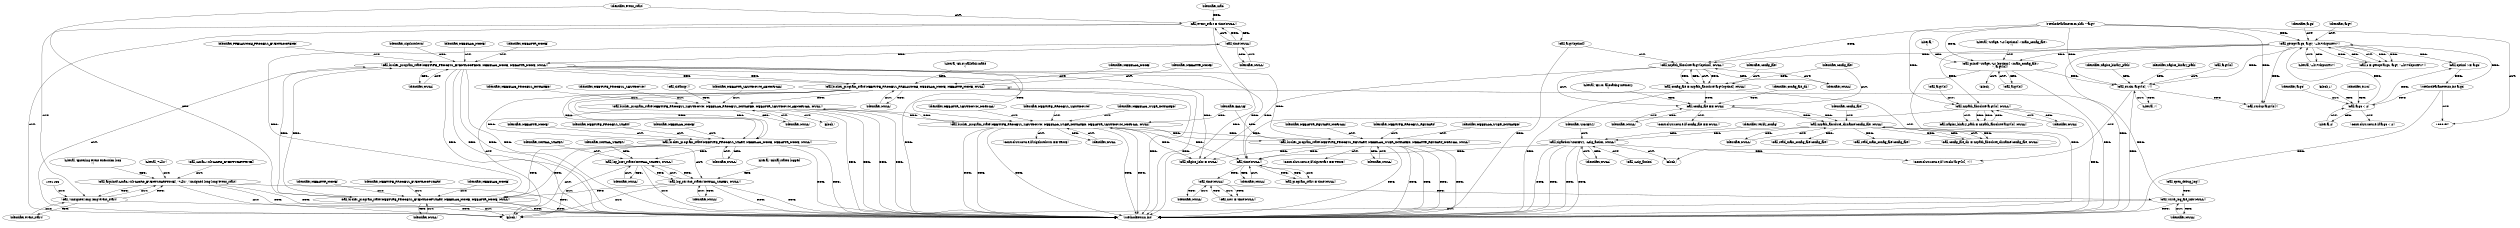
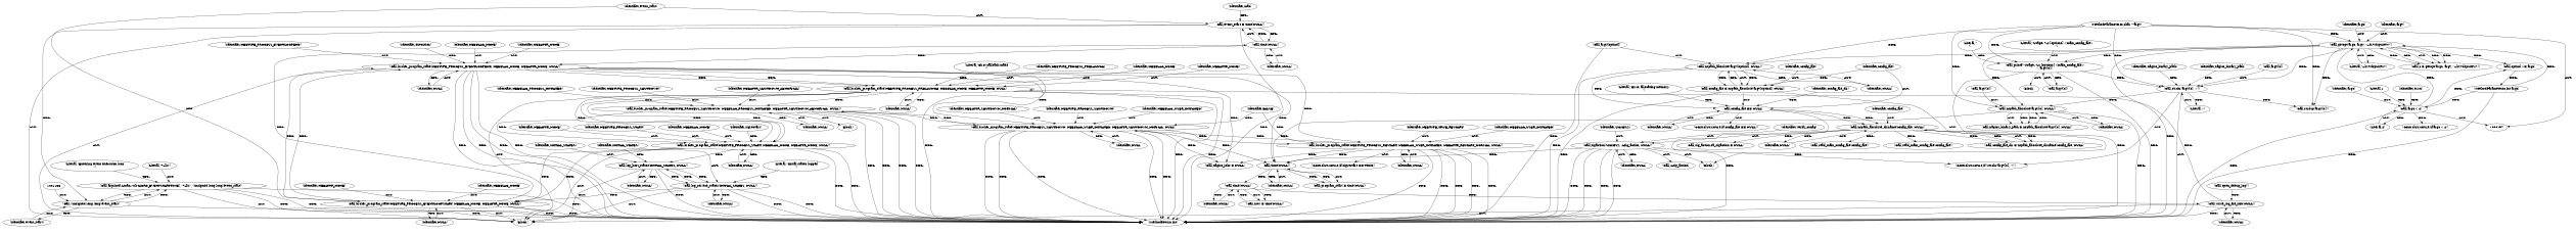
  digraph {
    n1 [label="(Call,asprintf(&mac->x[MACRO_EVENTSTARTTIME], \"%llu\", (unsigned long long)event_start))"]
    n2 [label="(Call,(unsigned long long)event_start)"]
    n3 [label="(Block,)"]
    n4 [label="(MethodReturn,int)"]
    n5 [label="(Identifier,event_start)"]
    n6 [label="(Call,event_start = time(NULL))"]
    n7 [label="(Call,time(NULL))"]
    n8 [label="(Call,broker_program_state(NEBTYPE_PROCESS_EVENTLOOPEND, NEBFLAG_NONE, NEBATTR_NONE, NULL))"]
    n9 [label="(Identifier,NULL)"]
    n10 [label="(Call,broker_program_state(NEBTYPE_PROCESS_PRELAUNCH, NEBFLAG_NONE, NEBATTR_NONE, NULL))"]
    n11 [label="(Call,time(NULL))"]
    n12 [label="(Call,broker_program_state(NEBTYPE_PROCESS_RESTART, NEBFLAG_USER_INITIATED, NEBATTR_RESTART_NORMAL, NULL))"]
    n13 [label="(Call,broker_program_state(NEBTYPE_PROCESS_SHUTDOWN, NEBFLAG_USER_INITIATED, NEBATTR_SHUTDOWN_NORMAL, NULL))"]
    n14 [label="(Call,nagios_iobs = NULL)"]
    n15 [label="(Identifier,NULL)"]
    n16 [label="(Call,broker_program_state(NEBTYPE_PROCESS_EVENTLOOPSTART, NEBFLAG_NONE, NEBATTR_NONE, NULL))"]
    n17 [label="(Identifier,NULL)"]
    n18 [label="(Call,broker_program_state(NEBTYPE_PROCESS_START, NEBFLAG_NONE, NEBATTR_NONE, NULL))"]
    n19 [label="(Call,log_host_states(INITIAL_STATES, NULL))"]
    n20 [label="(Identifier,NULL)"]
    n21 [label="(Call,log_service_states(INITIAL_STATES, NULL))"]
    n22 [label="(Identifier,NULL)"]
    n23 [label="(Call,broker_program_state(NEBTYPE_PROCESS_SHUTDOWN, NEBFLAG_PROCESS_INITIATED, NEBATTR_SHUTDOWN_ABNORMAL, NULL))"]
    n24 [label="(Identifier,NULL)"]
    n25 [label="(Identifier,NULL)"]
    n26 [label="(Block,)"]
    n27 [label="(Call,time(NULL))"]
    n28 [label="(Identifier,NULL)"]
    n29 [label="(Call,program_start = time(NULL))"]
    n30 [label="(ControlStructure,if(sigrestart == TRUE))"]
    n31 [label="(Identifier,NULL)"]
-   n32 [label="(ControlStructure,if(sigshutdown == TRUE))"]
    n33 [label="(Identifier,NULL)"]
    n34 [label="(Call,write_log_file_info(NULL))"]
    n35 [label="(Identifier,NULL)"]
    n36 [label="(Identifier,NULL)"]
    n37 [label="(Call,now = time(NULL))"]
    n38 [label="(Call,sigaction(SIGXFSZ, &sig_action, NULL))"]
    n39 [label="(Block,)"]
    n40 [label="(Identifier,NULL)"]
    n41 [label="(ControlStructure,if (strchr(argv[0], '/')))"]
    n42 [label="(Call,nspath_absolute(argv[0], NULL))"]
    n43 [label="(Call,nagios_binary_path = nspath_absolute(argv[0], NULL))"]
    n44 [label="(Identifier,NULL)"]
    n45 [label="(Call,nspath_absolute_dirname(config_file, NULL))"]
+   n46 [label="(Call,sig_action.sa_sigaction = NULL)"]
    n47 [label="(Identifier,NULL)"]
    n48 [label="(Call,read_main_config_file(config_file))"]
    n49 [label="(Call,read_main_config_file(config_file))"]
    n50 [label="(Call,config_file_dir = nspath_absolute_dirname(config_file, NULL))"]
    n51 [label="(Call,config_file == NULL)"]
    n52 [label="(ControlStructure,if(config_file == NULL))"]
    n53 [label="(Identifier,NULL)"]
    n54 [label="(Call,config_file = nspath_absolute(argv[optind], NULL))"]
    n55 [label="(Call,nspath_absolute(argv[optind], NULL))"]
    n56 [label="(Identifier,NULL)"]
    n57 [label="(Call,getopt(argc, argv, \"+hVvdspuxTW\"))"]
    n58 [label="(Call,strchr(argv[0], '/'))"]
    n59 [label="(Call,printf(\"Usage: %s [options] <main_config_file>\n\", argv[0]))"]
    n60 [label="(Call,optind >= argc)"]
    n61 [label="(Literal,\"+hVvdspuxTW\")"]
    n62 [label="(Call,strdup(argv[0]))"]
    n63 [label="(Call,c = getopt(argc, argv, \"+hVvdspuxTW\"))"]
    n64 [label="(Literal,'/')"]
    n65 [label="(Block,)"]
    n66 [label="(Call,argv[0])"]
    n67 [label="(MethodParameterIn,int argc)"]
    n68 [label="(Call,argc < 2)"]
    n69 [label="(Literal,2)"]
    n70 [label="(ControlStructure,if(argc < 2))"]
    1000197
    n72 [label="(MethodParameterIn,char **argv)"]
    n73 [label="(Identifier,NULL)"]
    n74 [label="(Literal,\"First callback made\n\")"]
    n75 [label="(Literal,\"Entering event execution loop\n\")"]
    n76 [label="(Identifier,verify_config)"]
    n77 [label="(Identifier,NEBFLAG_NONE)"]
    n78 [label="(Call,&sig_action)"]
    n79 [label="(Identifier,NEBATTR_SHUTDOWN_NORMAL)"]
    n80 [label="(Identifier,event_start)"]
    n81 [label="(Call,argv[optind])"]
    n82 [label="(Identifier,INITIAL_STATES)"]
    n83 [label="(Identifier,mac)"]
    n84 [label="(Identifier,FALSE)"]
    n85 [label="(Identifier,config_file_dir)"]
    n86 [label="(Call,argv[0])"]
    n87 [label="(Identifier,argv)"]
-   n88 [label="(Identifier,NEBTYPE_PROCESS_RESTART)"]
+   n88 [label="(Identifier,NEBTYPE_TRUE_RESTART)"]
    n89 [label="(Identifier,NEBATTR_NONE)"]
    n90 [label="(Identifier,NEBFLAG_USER_INITIATED)"]
-   n91 [label="(Call,cleanup())"]
    n92 [label="(Identifier,INITIAL_STATES)"]
-   n93 [label="(Identifier,sigshutdown)"]
+   n93 [label="(Identifier,execution)"]
    n94 [label="(Literal,\"%llu\")"]
    n95 [label="(Identifier,NEBATTR_SHUTDOWN_ABNORMAL)"]
    n96 [label="(Literal,\"Error allocating memory.\n\")"]
+   n97 [label="(Identifier,NEBTYPE_PROCESS_PRELAUNCH)"]
    n98 [label="(Identifier,NEBATTR_NONE)"]
    n99 [label="(Identifier,nagios_binary_path)"]
    n100 [label="(Identifier,NEBFLAG_NONE)"]
    n101 [label="(Identifier,argc)"]
-   n102 [label="(Call,&mac->x[MACRO_EVENTSTARTTIME])"]
    n103 [label="(Identifier,NEBFLAG_PROCESS_INITIATED)"]
    n104 [label="(Identifier,NEBFLAG_NONE)"]
    n105 [label="(Literal,\"\n\")"]
    n106 [label="(Literal,\"Initial states logged\n\")"]
    n107 [label="(Identifier,NEBATTR_NONE)"]
    n108 [label="(Identifier,SIGXFSZ)"]
    n109 [label="(Identifier,NEBATTR_NONE)"]
    n110 [label="(Identifier,NEBTYPE_PROCESS_SHUTDOWN)"]
    n111 [label="(Identifier,config_file)"]
-   n112 [label="(Identifier,NEBATTR_RESTART_NORMAL)"]
    n113 [label="(Identifier,config_file)"]
    n114 [label="(Identifier,config_file)"]
    n115 [label="(Identifier,NEBTYPE_PROCESS_START)"]
    n116 [label="(Literal,\"Usage: %s [options] <main_config_file>\n\")"]
    n117 [label="(Identifier,NEBFLAG_NONE)"]
    n118 [label="(Call,argv[0])"]
-   n119 [label="(Block,1)"]
+   n119 [label="(Literal,1)"]
    n120 [label="(Identifier,nagios_binary_path)"]
    n121 [label="(Identifier,NEBTYPE_PROCESS_SHUTDOWN)"]
    n122 [label="(Call,open_debug_log())"]
-   n124 [label="(Identifier,PRELAUNCH_PROCESS_EVENTLOOPEND)"]
+   n123 [label="(Identifier,sigrestart)"]
+   n124 [label="(Identifier,NEBTYPE_PROCESS_EVENTLOOPEND)"]
    n125 [label="(Identifier,error)"]
    n126 [label="(Identifier,argc)"]
    n127 [label="(Identifier,NEBFLAG_USER_INITIATED)"]
-   n128 [label="(Identifier,NEBTYPE_PROCESS_EVENTLOOPSTART)"]
    1001135
    n1 -> n2 [label="CFG: "]
    n1 -> n3 [label="AST: "]
    n1 -> n4 [label="DDG: "]
    n1 -> n4 [label="DDG: "]
    n1 -> n4 [label="DDG: "]
    n2 -> n1 [label="AST: "]
    n2 -> n1 [label="DDG: "]
    n2 -> n4 [label="DDG: "]
    n2 -> n5 [label="CFG: "]
    n5 -> n2 [label="AST: "]
-   n6 -> n2 [label="AST: "]
+   n6 -> n2 [label="DDG: "]
    n6 -> n3 [label="AST: "]
    n6 -> n4 [label="DDG: "]
    n6 -> n7 [label="CFG: "]
    n7 -> n6 [label="AST: "]
    n7 -> n6 [label="DDG: "]
    n7 -> n8 [label="DDG: "]
    n7 -> n9 [label="CFG: "]
    n8 -> n3 [label="AST: "]
    n8 -> n4 [label="DDG: "]
    n8 -> n4 [label="DDG: "]
    n8 -> n4 [label="DDG: "]
    n8 -> n4 [label="DDG: "]
    n8 -> n4 [label="DDG: "]
    n8 -> n10 [label="DDG: "]
    n8 -> n10 [label="DDG: "]
    n8 -> n11 [label="DDG: "]
    n8 -> n12 [label="DDG: "]
    n8 -> n13 [label="DDG: "]
    n8 -> n14 [label="DDG: "]
    n8 -> n15 [label="CFG: "]
    n9 -> n7 [label="AST: "]
    n10 -> n3 [label="AST: "]
    n10 -> n4 [label="DDG: "]
    n10 -> n4 [label="DDG: "]
    n10 -> n18 [label="DDG: "]
    n10 -> n18 [label="DDG: "]
    n10 -> n18 [label="DDG: "]
    n10 -> n23 [label="DDG: "]
    n10 -> n24 [label="CFG: "]
    n11 -> n27 [label="DDG: "]
    n11 -> n28 [label="CFG: "]
    n11 -> n29 [label="AST: "]
    n11 -> n29 [label="DDG: "]
    n12 -> n4 [label="DDG: "]
    n12 -> n4 [label="DDG: "]
    n12 -> n4 [label="DDG: "]
    n12 -> n4 [label="DDG: "]
    n12 -> n4 [label="DDG: "]
    n12 -> n11 [label="DDG: "]
    n12 -> n13 [label="DDG: "]
    n12 -> n14 [label="DDG: "]
    n12 -> n30 [label="AST: "]
    n12 -> n31 [label="CFG: "]
    n13 -> n4 [label="DDG: "]
    n13 -> n4 [label="DDG: "]
    n13 -> n4 [label="DDG: "]
    n13 -> n4 [label="DDG: "]
    n13 -> n4 [label="DDG: "]
    n13 -> n11 [label="DDG: "]
    n13 -> n12 [label="DDG: "]
    n13 -> n14 [label="DDG: "]
    n13 -> n23 [label="DDG: "]
-   n13 -> n32 [label="AST: "]
    n13 -> n33 [label="CFG: "]
    n15 -> n8 [label="AST: "]
    n16 -> n3 [label="AST: "]
    n16 -> n4 [label="DDG: "]
    n16 -> n4 [label="DDG: "]
    n16 -> n7 [label="DDG: "]
    n16 -> n8 [label="DDG: "]
    n16 -> n8 [label="DDG: "]
    n16 -> n17 [label="CFG: "]
    n17 -> n16 [label="AST: "]
    n18 -> n3 [label="AST: "]
    n18 -> n4 [label="DDG: "]
    n18 -> n4 [label="DDG: "]
    n18 -> n16 [label="DDG: "]
    n18 -> n16 [label="DDG: "]
    n18 -> n19 [label="DDG: "]
    n18 -> n20 [label="CFG: "]
    n19 -> n3 [label="AST: "]
-   n19 -> n4 [label="AST: "]
+   n19 -> n4 [label="DDG: "]
    n19 -> n21 [label="DDG: "]
    n19 -> n21 [label="DDG: "]
    n19 -> n22 [label="CFG: "]
    n20 -> n18 [label="AST: "]
    n21 -> n3 [label="AST: "]
    n21 -> n4 [label="DDG: "]
    n21 -> n4 [label="DDG: "]
    n21 -> n16 [label="DDG: "]
-   n21 -> n19 [label="AST: "]
+   n21 -> n19 [label="DDG: "]
    n21 -> n73 [label="CFG: "]
    n22 -> n19 [label="AST: "]
    n23 -> n4 [label="DDG: "]
    n23 -> n4 [label="DDG: "]
    n23 -> n4 [label="DDG: "]
    n23 -> n4 [label="DDG: "]
    n23 -> n13 [label="DDG: "]
    n23 -> n18 [label="DDG: "]
    n23 -> n25 [label="CFG: "]
    n23 -> n26 [label="AST: "]
    n24 -> n10 [label="AST: "]
    n25 -> n23 [label="AST: "]
    n27 -> n34 [label="DDG: "]
    n27 -> n36 [label="CFG: "]
    n27 -> n37 [label="AST: "]
    n27 -> n37 [label="DDG: "]
    n28 -> n11 [label="AST: "]
    n29 -> n11 [label="CFG: "]
    n31 -> n12 [label="AST: "]
    n33 -> n13 [label="AST: "]
    n34 -> n3 [label="AST: "]
    n34 -> n4 [label="DDG: "]
    n34 -> n10 [label="DDG: "]
    n34 -> n35 [label="CFG: "]
    n35 -> n34 [label="AST: "]
    n36 -> n27 [label="AST: "]
    n37 -> n27 [label="CFG: "]
    n38 -> n4 [label="DDG: "]
    n38 -> n4 [label="DDG: "]
    n38 -> n4 [label="DDG: "]
    n38 -> n4 [label="DDG: "]
    n38 -> n11 [label="DDG: "]
    n38 -> n39 [label="AST: "]
    n38 -> n40 [label="CFG: "]
    n38 -> n41 [label="DDG: "]
    n40 -> n38 [label="AST: "]
    n42 -> n4 [label="DDG: "]
    n42 -> n11 [label="DDG: "]
    n42 -> n43 [label="AST: "]
    n42 -> n43 [label="DDG: "]
    n42 -> n43 [label="DDG: "]
    n42 -> n44 [label="CFG: "]
    n43 -> n42 [label="CFG: "]
    n44 -> n42 [label="AST: "]
-   n45 -> n38 [label="DDG: "]
+   n45 -> n38 [label="AST: "]
+   n45 -> n46 [label="DDG: "]
    n45 -> n47 [label="CFG: "]
    n45 -> n48 [label="DDG: "]
    n45 -> n49 [label="DDG: "]
    n45 -> n50 [label="AST: "]
    n45 -> n50 [label="DDG: "]
    n45 -> n50 [label="DDG: "]
    n47 -> n45 [label="AST: "]
    n50 -> n45 [label="CFG: "]
+   n51 -> n4 [label="DDG: "]
    n51 -> n45 [label="DDG: "]
    n51 -> n45 [label="DDG: "]
    n51 -> n52 [label="AST: "]
    n51 -> n53 [label="CFG: "]
    n53 -> n51 [label="AST: "]
    n54 -> n4 [label="DDG: "]
    n54 -> n39 [label="AST: "]
-   n54 -> n51 [label="DDG: "]
+   n54 -> n51 [label="AST: "]
    n54 -> n55 [label="CFG: "]
-   n55 -> n14 [label="DDG: "]
-   n55 -> n51 [label="AST: "]
+   n55 -> n4 [label="DDG: "]
+   n55 -> n51 [label="DDG: "]
    n55 -> n54 [label="AST: "]
    n55 -> n54 [label="DDG: "]
    n55 -> n54 [label="DDG: "]
    n55 -> n56 [label="CFG: "]
    n56 -> n55 [label="AST: "]
    n57 -> n4 [label="DDG: "]
    n57 -> n42 [label="DDG: "]
    n57 -> n55 [label="DDG: "]
    n57 -> n58 [label="DDG: "]
    n57 -> n59 [label="DDG: "]
    n57 -> n60 [label="DDG: "]
    n57 -> n61 [label="CFG: "]
    n57 -> n62 [label="DDG: "]
    n57 -> n63 [label="AST: "]
    n57 -> n63 [label="DDG: "]
    n57 -> n63 [label="DDG: "]
    n57 -> n63 [label="DDG: "]
-   n58 -> n4 [label="DDG: "]
+   n58 -> n4 [label="AST: "]
    n58 -> n41 [label="AST: "]
+   n58 -> n42 [label="DDG: "]
    n58 -> n62 [label="DDG: "]
    n58 -> n64 [label="CFG: "]
    n59 -> n4 [label="DDG: "]
    n59 -> n4 [label="DDG: "]
    n59 -> n58 [label="DDG: "]
    n59 -> n65 [label="AST: "]
    n59 -> n66 [label="CFG: "]
    n60 -> n67 [label="DDG: "]
    n61 -> n57 [label="AST: "]
    n63 -> n57 [label="CFG: "]
    n64 -> n58 [label="AST: "]
    n66 -> n59 [label="AST: "]
    n67 -> n4 [label="DDG: "]
    n67 -> n57 [label="DDG: "]
    n67 -> n68 [label="DDG: "]
-   n67 -> 1000197 [label="AST: "]
+   n68 -> 1000197 [label="AST: "]
+   n68 -> n4 [label="DDG: "]
    n68 -> n57 [label="DDG: "]
    n68 -> n60 [label="DDG: "]
    n68 -> n69 [label="CFG: "]
-   n68 -> n70 [label="AST: "]
+   n68 -> n70 [label="DDG: "]
    n69 -> n68 [label="AST: "]
    n72 -> n42 [label="DDG: "]
    n72 -> n55 [label="DDG: "]
    n72 -> n57 [label="DDG: "]
    n72 -> n58 [label="DDG: "]
    n72 -> n59 [label="DDG: "]
    n72 -> n62 [label="DDG: "]
    n72 -> 1000197 [label="AST: "]
    n73 -> n21 [label="AST: "]
    n74 -> n10 [label="CFG: "]
    n75 -> n1 [label="CFG: "]
-   n76 -> n38 [label="CFG: "]
+   n76 -> n38 [label="AST: "]
    n77 -> n16 [label="AST: "]
-   n78 -> n38 [label="AST: "]
+   n38 -> n78 [label="AST: "]
    n79 -> n13 [label="AST: "]
    n80 -> n6 [label="AST: "]
    n80 -> n16 [label="CFG: "]
    n81 -> n4 [label="DDG: "]
    n81 -> n55 [label="AST: "]
    n82 -> n19 [label="CFG: "]
    n82 -> n21 [label="AST: "]
-   n83 -> n6 [label="DDG: "]
+   n83 -> n6 [label="CFG: "]
    n84 -> n12 [label="CFG: "]
    n84 -> n13 [label="CFG: "]
    n85 -> n51 [label="CFG: "]
    n86 -> n42 [label="AST: "]
    n87 -> n57 [label="AST: "]
    n88 -> n12 [label="AST: "]
    n89 -> n16 [label="AST: "]
    n90 -> n12 [label="AST: "]
-   n91 -> n23 [label="CFG: "]
    n92 -> n19 [label="AST: "]
    n93 -> n8 [label="CFG: "]
    n94 -> n1 [label="AST: "]
    n95 -> n23 [label="AST: "]
    n96 -> n51 [label="CFG: "]
+   n97 -> n10 [label="AST: "]
    n98 -> n18 [label="AST: "]
    n99 -> n58 [label="CFG: "]
    n100 -> n8 [label="AST: "]
    n101 -> n57 [label="AST: "]
-   n102 -> n1 [label="AST: "]
    n103 -> n23 [label="AST: "]
    n104 -> n10 [label="AST: "]
    n105 -> n59 [label="CFG: "]
    n106 -> n21 [label="CFG: "]
    n107 -> n10 [label="AST: "]
    n108 -> n38 [label="AST: "]
    n109 -> n8 [label="AST: "]
    n110 -> n23 [label="AST: "]
    n111 -> n54 [label="AST: "]
-   n112 -> n12 [label="AST: "]
    n113 -> n45 [label="AST: "]
    n114 -> n51 [label="AST: "]
    n114 -> n54 [label="CFG: "]
    n115 -> n18 [label="AST: "]
    n116 -> n59 [label="AST: "]
    n117 -> n18 [label="AST: "]
    n118 -> n58 [label="AST: "]
    n119 -> n68 [label="CFG: "]
    n120 -> n58 [label="CFG: "]
    n121 -> n13 [label="AST: "]
    n122 -> n34 [label="CFG: "]
+   n123 -> n18 [label="CFG: "]
    n124 -> n8 [label="AST: "]
    n125 -> n68 [label="CFG: "]
    n126 -> n68 [label="AST: "]
    n127 -> n13 [label="AST: "]
-   n128 -> n16 [label="AST: "]
    1001135 -> n2 [label="AST: "]
  }
